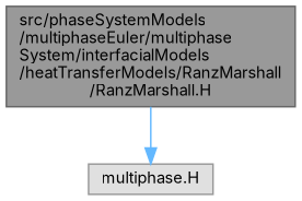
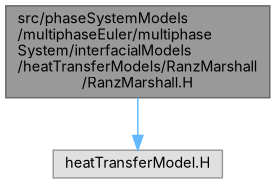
  digraph {
    fontname=Inter
    node [fontname=Inter fontsize=10 shape=box style=filled]
    n1 [color=gray40 fillcolor=grey60 fontcolor=black height=0.2 label="src/phaseSystemModels\l/multiphaseEuler/multiphase\lSystem/interfacialModels\l/heatTransferModels/RanzMarshall\l/RanzMarshall.H" width=0.4]
-   n2 [color=grey60 fillcolor="#E0E0E0" height=0.2 label="multiphase.H" width=0.4]
+   n2 [color=grey60 fillcolor="#E0E0E0" height=0.2 label="heatTransferModel.H" width=0.4]
    n1 -> n2 [color=steelblue1 fontname=Inter fontsize=10 labelfontname=Helvetica labelfontsize=10 style=solid]
  }
